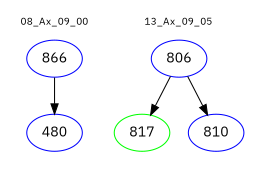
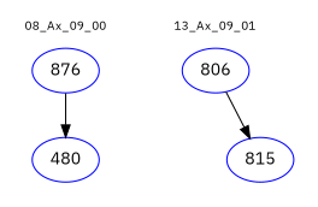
  digraph {
    fontname="IBM Plex Sans"
    node [color=blue fontname="IBM Plex Sans"]
    edge [color=black fontname="IBM Plex Sans"]
-   n1 [label=866]
+   n1 [label=876]
    n2 [label=480]
    n3 [label=806]
-   n4 [color=green label=817]
-   n5 [label=810]
+   n5 [label=815]
    subgraph cluster_1 {
      color=white
      fontsize=10
      label="08_Ax_09_00"
      n1
      n2
    }
    subgraph cluster_2 {
      color=white
      fontsize=10
-     label="13_Ax_09_05"
+     label="13_Ax_09_01"
      n3
-     n4
      n5
    }
    n1 -> n2
-   n3 -> n4
    n3 -> n5
  }
